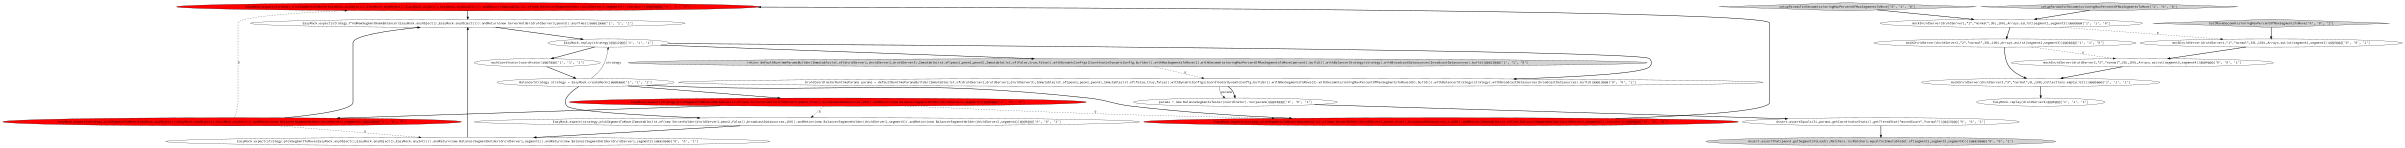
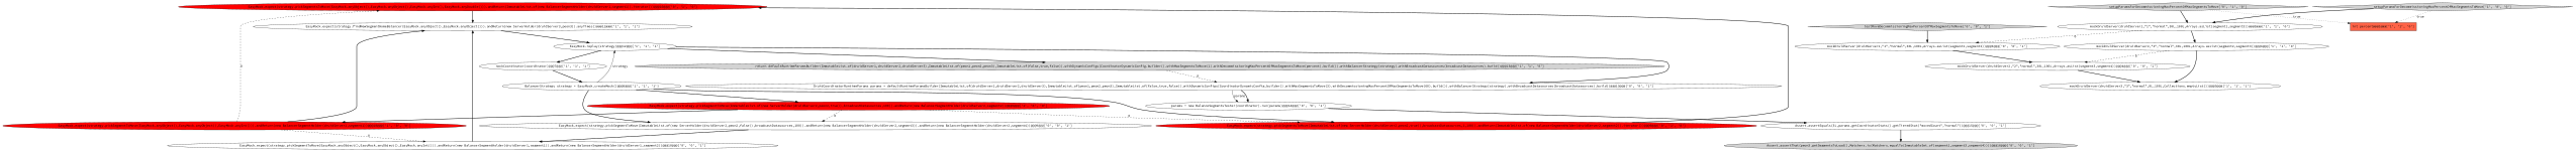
  digraph {
    fontname="Source Code Pro"
    node [fillcolor=white fontname="Source Code Pro" shape=ellipse style=filled]
    edge [fontname="Source Code Pro" style=bold]
    n1 [fillcolor=red label="EasyMock.expect(strategy.pickSegmentsToMove(EasyMock.anyObject(),EasyMock.anyObject(),EasyMock.anyInt(),EasyMock.anyDouble())).andReturn(ImmutableList.of(new BalancerSegmentHolder(druidServer1,segment1)).iterator())@@@10@@@['0', '1', '0']"]
    n2 [label="EasyMock.expect(strategy.findNewSegmentHomeBalancer(EasyMock.anyObject(),EasyMock.anyObject())).andReturn(new ServerHolder(druidServer3,peon3)).anyTimes()@@@11@@@['1', '1', '1']"]
    n3 [label="EasyMock.replay(strategy)@@@12@@@['1', '1', '1']"]
    n4 [label="EasyMock.expect(strategy.pickSegmentToMove(EasyMock.anyObject(),EasyMock.anyObject(),EasyMock.anyInt())).andReturn(new BalancerSegmentHolder(druidServer1,segment1)).andReturn(new BalancerSegmentHolder(druidServer1,segment2))@@@10@@@['0', '0', '1']"]
    n5 [label="BalancerStrategy strategy = EasyMock.createMock()@@@8@@@['1', '1', '1']"]
    n6 [label="EasyMock.expect(strategy.pickSegmentToMove(ImmutableList.of(new ServerHolder(druidServer2,peon2,false)),broadcastDatasources,100)).andReturn(new BalancerSegmentHolder(druidServer2,segment3)).andReturn(new BalancerSegmentHolder(druidServer2,segment4))@@@9@@@['0', '0', '1']"]
    n7 [fillcolor=red label="EasyMock.expect(strategy.pickSegmentToMove(ImmutableList.of(new ServerHolder(druidServer2,peon2,true)),broadcastDatasources,100)).andReturn(new BalancerSegmentHolder(druidServer2,segment2))@@@9@@@['1', '0', '0']"]
    n8 [fillcolor=red label="EasyMock.expect(strategy.pickSegmentsToMove(ImmutableList.of(new ServerHolder(druidServer2,peon2,true)),broadcastDatasources,1,100)).andReturn(ImmutableList.of(new BalancerSegmentHolder(druidServer2,segment2)).iterator())@@@9@@@['0', '1', '0']"]
    n9 [fillcolor=red label="EasyMock.expect(strategy.pickSegmentToMove(EasyMock.anyObject(),EasyMock.anyObject(),EasyMock.anyInt())).andReturn(new BalancerSegmentHolder(druidServer1,segment1))@@@10@@@['1', '0', '0']"]
    n10 [label="mockCoordinator(coordinator)@@@7@@@['1', '1', '1']"]
    n11 [fillcolor=lightgray label="return defaultRuntimeParamsBuilder(ImmutableList.of(druidServer1,druidServer2,druidServer3),ImmutableList.of(peon1,peon2,peon3),ImmutableList.of(false,true,false)).withDynamicConfigs(CoordinatorDynamicConfig.builder().withMaxSegmentsToMove(1).withDecommissioningMaxPercentOfMaxSegmentsToMove(percent).build()).withBalancerStrategy(strategy).withBroadcastDatasources(broadcastDatasources).build()@@@13@@@['1', '1', '0']"]
    n12 [label="DruidCoordinatorRuntimeParams params = defaultRuntimeParamsBuilder(ImmutableList.of(druidServer1,druidServer2,druidServer3),ImmutableList.of(peon1,peon2,peon3),ImmutableList.of(false,true,false)).withDynamicConfigs(CoordinatorDynamicConfig.builder().withMaxSegmentsToMove(3).withDecommissioningMaxPercentOfMaxSegmentsToMove(60).build()).withBalancerStrategy(strategy).withBroadcastDatasources(broadcastDatasources).build()@@@13@@@['0', '0', '1']"]
-   n13 [label="EasyMock.replay(druidServer4)@@@6@@@['1', '1', '1']"]
    n14 [label="mockDruidServer(druidServer2,\"2\",\"normal\",30L,100L,Arrays.asList(segment2,segment3))@@@4@@@['1', '1', '0']"]
    n15 [label="mockDruidServer(druidServer3,\"3\",\"normal\",0L,100L,Collections.emptyList())@@@5@@@['1', '1', '1']"]
    n16 [label="mockDruidServer(druidServer2,\"2\",\"normal\",30L,100L,Arrays.asList(segment3,segment4))@@@4@@@['0', '0', '1']"]
    n17 [label="mockDruidServer(druidServer1,\"1\",\"normal\",30L,100L,Arrays.asList(segment1,segment3))@@@3@@@['1', '1', '0']"]
    n18 [label="mockDruidServer(druidServer1,\"1\",\"normal\",30L,100L,Arrays.asList(segment1,segment2))@@@3@@@['0', '0', '1']"]
    n19 [label="params = new BalanceSegmentsTester(coordinator).run(params)@@@14@@@['0', '0', '1']"]
    n20 [label="Assert.assertEquals(3L,params.getCoordinatorStats().getTieredStat(\"movedCount\",\"normal\"))@@@15@@@['0', '0', '1']"]
    n21 [fillcolor=lightgray label="Assert.assertThat(peon3.getSegmentsToLoad(),Matchers.is(Matchers.equalTo(ImmutableSet.of(segment1,segment3,segment4))))@@@16@@@['0', '0', '1']"]
    n22 [fillcolor=lightgray label="testMoveDecommissioningMaxPercentOfMaxSegmentsToMove['0', '0', '1']" shape=diamond]
    n23 [fillcolor=lightgray label="setupParamsForDecommissioningMaxPercentOfMaxSegmentsToMove['0', '1', '0']" shape=diamond]
+   n24 [fillcolor=tomato label="int percent@@@2@@@['1', '1', '0']" shape=box]
    n25 [fillcolor=lightgray label="setupParamsForDecommissioningMaxPercentOfMaxSegmentsToMove['1', '0', '0']" shape=diamond]
    n1 -> n2
    n2 -> n3
    n3 -> n10
    n3 -> n11
    n3 -> n12
    n4 -> n2
    n5 -> n3 [label=strategy style=solid]
    n5 -> n6
    n5 -> n7
    n5 -> n8
    n6 -> n4
    n7 -> n6 [label=0 style=dashed]
    n7 -> n8 [label=0 style=dashed]
    n7 -> n9
    n8 -> n1
    n9 -> n1 [label=0 style=dashed]
    n9 -> n2
    n9 -> n4 [label=0 style=dashed]
    n10 -> n5
    n11 -> n12 [label=0 style=dashed]
    n12 -> n19 [label=params style=solid]
    n12 -> n19
    n14 -> n15
    n14 -> n16 [label=0 style=dashed]
-   n15 -> n13
    n16 -> n15
    n17 -> n14
    n17 -> n18 [label=0 style=dashed]
    n18 -> n16
    n19 -> n20
    n20 -> n21
    n22 -> n18
    n23 -> n17
+   n23 -> n24 [label=true style=dotted]
    n25 -> n17
+   n25 -> n24 [label=true style=dotted]
  }
